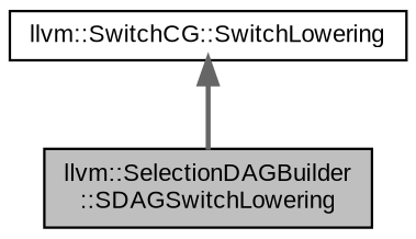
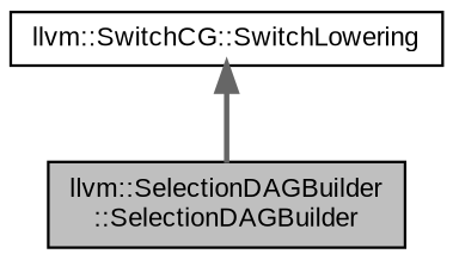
  digraph {
    fontname="Liberation Sans"
    node [color=black fontname="Liberation Sans" fontsize=10 shape=record]
-   n1 [fillcolor=grey75 fontcolor=black height=0.2 label="llvm::SelectionDAGBuilder\l::SDAGSwitchLowering" style=filled width=0.4]
+   n1 [fillcolor=grey75 fontcolor=black height=0.2 label="llvm::SelectionDAGBuilder\l::SelectionDAGBuilder" style=filled width=0.4]
    n2 [height=0.2 label="llvm::SwitchCG::SwitchLowering" width=0.4]
    n2 -> n1 [color=gray40 dir=back fontname="Liberation Sans" fontsize=10 labelfontname=Helvetica labelfontsize=10 style=bold]
  }
